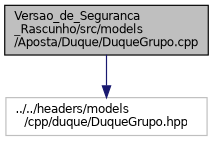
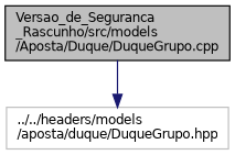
  digraph {
    node [fontname=Helvetica fontsize=10 shape=record style=filled]
    n1 [color=black fillcolor=grey75 fontcolor=black height=0.2 label="Versao_de_Seguranca\l_Rascunho/src/models\l/Aposta/Duque/DuqueGrupo.cpp" width=0.4]
-   n2 [color=grey75 fillcolor=white height=0.2 label="../../headers/models\l/cpp/duque/DuqueGrupo.hpp" width=0.4]
+   n2 [color=grey75 fillcolor=white height=0.2 label="../../headers/models\l/aposta/duque/DuqueGrupo.hpp" width=0.4]
    n1 -> n2 [color=midnightblue fontname=Helvetica fontsize=10 labelfontname=Helvetica labelfontsize=10 style=solid]
  }
